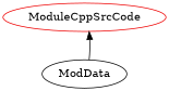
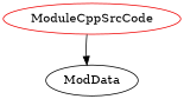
  digraph {
    n1 [color=red2 label=ModuleCppSrcCode shape=oval]
    ModData
-   ModData -> n1
+   n1 -> ModData
  }
